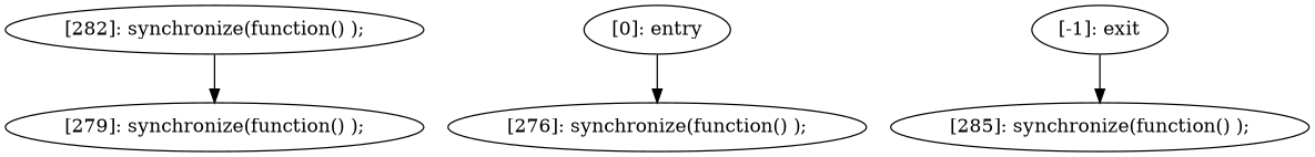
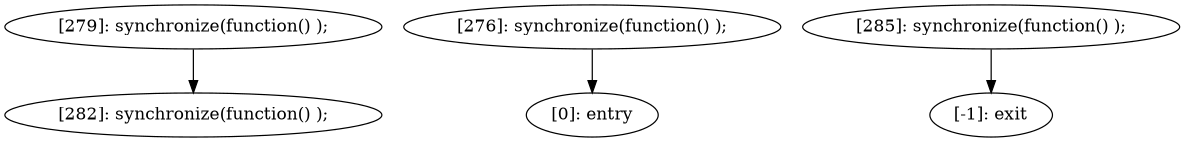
  digraph {
    n1 [label="[279]: synchronize(function() );\n"]
    n2 [label="[282]: synchronize(function() );\n"]
    n3 [label="[276]: synchronize(function() );\n"]
    n4 [label="[285]: synchronize(function() );\n"]
    n5 [label="[-1]: exit"]
    n6 [label="[0]: entry"]
-   n2 -> n1
-   n5 -> n4
-   n6 -> n3
+   n1 -> n2
+   n4 -> n5
+   n3 -> n6
  }
